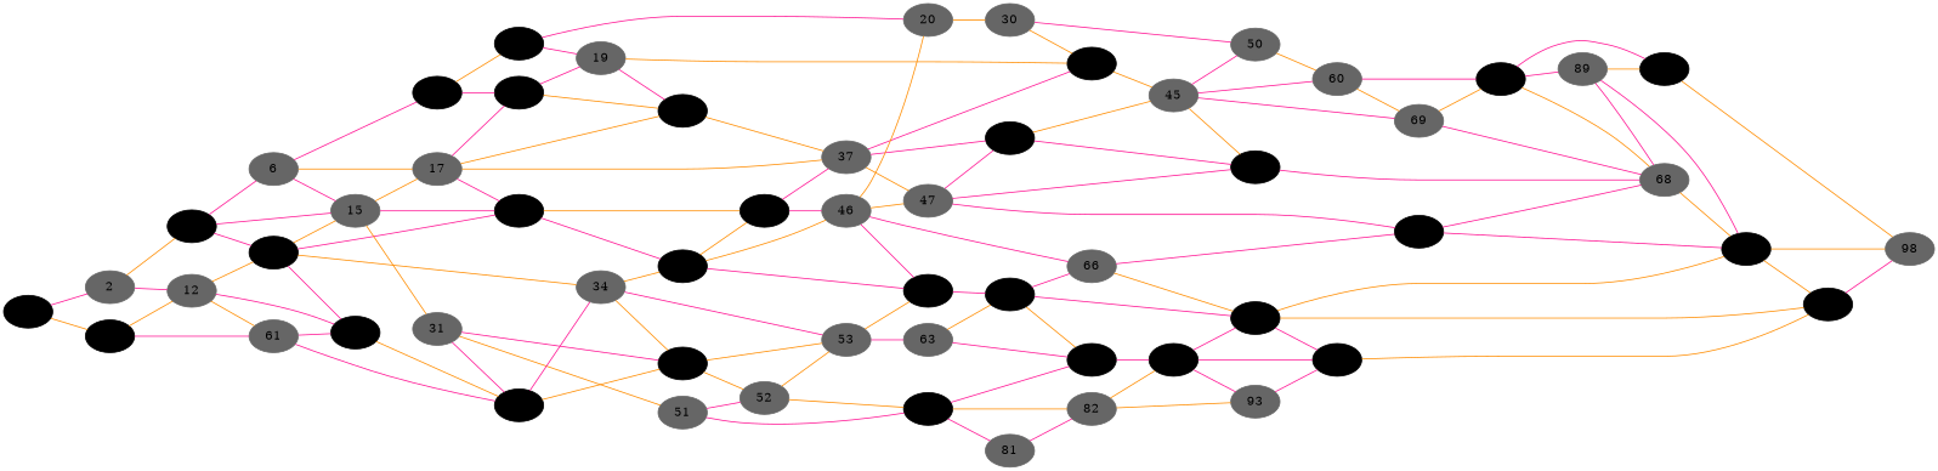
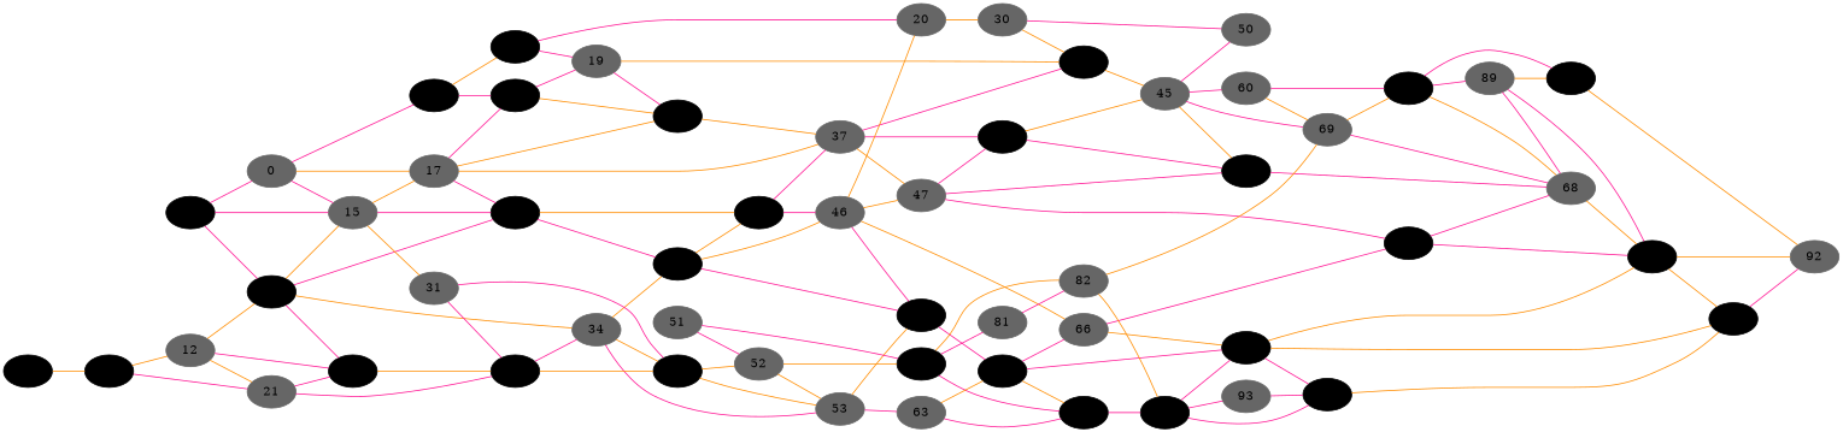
  graph {
    rankdir=LR
    node [color=gray40 style=filled]
    edge [color=deeppink]
-   2 [super="+3"]
    4 [color=black super="+5"]
    12 [super="+13"]
    1 [color=black]
    11 [color=black]
-   21 [super="+22" label=61]
-   6 [super="+7"]
+   21 [super="+22"]
+   6 [super="+7" label=0]
    14 [color=black super="+24"]
    15 [super="+16"]
    23 [color=black]
    8 [color=black]
    17 [super="+27"]
    25 [color=black super="+26"]
    34 [super="+44"]
    31 [super="+41"]
    9 [color=black super="+10"]
    18 [color=black]
    28 [color=black]
    37 [super="+38"]
    19 [super="+29"]
    20
    39 [color=black]
    30 [super="+40"]
    32 [color=black super="+33"]
    35 [color=black super="+45"]
    36 [color=black]
    42 [color=black super="+43"]
    53 [super="+54"]
    47 [super="+57"]
    48 [color=black]
    50
    n32 [label=45 super="+59"]
    51 [super="+61"]
    46 [super="+56"]
    55 [color=black]
    60 [super="+70"]
    52 [super="+62"]
    71 [color=black super="+72"]
    63 [super="+64"]
    66 [super="+76"]
    65 [color=black super="+75"]
    58 [color=black]
    67 [color=black super="+77"]
    69
    85 [color=black super="+86"]
    68 [super="+78"]
    87 [color=black super="+88"]
    79 [color=black super="+80"]
    73 [color=black super="+74"]
    81 [super="+91"]
    82 [super="+92"]
    89
    90 [color=black super="+100"]
    83 [color=black super="+84"]
    94 [color=black super="+95"]
    96 [color=black super="+97"]
-   98 [super="+99"]
+   98 [super="+99" label=92]
    93
-   2 -- 4 [color=darkorange]
-   2 -- 12 [weight=2]
    4 -- 6
    4 -- 14
    4 -- 15
    12 -- 21 [color=darkorange]
    12 -- 14 [color=darkorange]
    12 -- 23
-   1 -- 2
    1 -- 11 [color=darkorange]
    11 -- 12 [color=darkorange]
    11 -- 21
    21 -- 23
    21 -- 32
    6 -- 15
    6 -- 8
    6 -- 17 [color=darkorange]
    14 -- 15 [color=darkorange]
    14 -- 23
    14 -- 25
    14 -- 34 [color=darkorange]
    15 -- 17 [color=darkorange]
    15 -- 25 [weight=2]
    15 -- 31 [color=darkorange]
    23 -- 32 [color=darkorange]
    8 -- 9 [color=darkorange]
    8 -- 18
    17 -- 25
    17 -- 18
    17 -- 28 [color=darkorange]
    17 -- 37 [color=darkorange]
    25 -- 35
    25 -- 36 [color=darkorange]
    34 -- 35 [color=darkorange weight=2]
    34 -- 42 [color=darkorange]
    34 -- 53
    31 -- 32
    31 -- 42
-   31 -- 51 [color=darkorange]
    9 -- 19
    9 -- 20
    18 -- 28 [color=darkorange]
    18 -- 19
    28 -- 37 [color=darkorange]
    37 -- 39
    37 -- 47 [color=darkorange]
    37 -- 48
    19 -- 28
    19 -- 39 [color=darkorange]
    20 -- 30 [color=darkorange]
    39 -- n32 [color=darkorange]
    30 -- 39 [color=darkorange]
    30 -- 50
    32 -- 34
    32 -- 42 [color=darkorange weight=2]
    35 -- 36 [color=darkorange]
    35 -- 46 [color=darkorange]
    35 -- 55
    36 -- 37
    36 -- 46
    42 -- 53 [color=darkorange]
    42 -- 52 [color=darkorange]
    53 -- 55 [color=darkorange]
    53 -- 63 [weight=2]
    47 -- 48
    47 -- 58
    47 -- 67
    48 -- n32 [color=darkorange]
    48 -- 58
-   50 -- 60 [color=darkorange]
    n32 -- 50
    n32 -- 60
    n32 -- 58 [color=darkorange]
    n32 -- 69
    51 -- 52 [weight=2]
    51 -- 71
    46 -- 20 [color=darkorange]
    46 -- 47 [color=darkorange weight=2]
    46 -- 55
-   46 -- 66
+   46 -- 66 [color=darkorange]
    55 -- 65
    60 -- 69 [color=darkorange]
    60 -- 79
    52 -- 53 [color=darkorange]
    52 -- 71 [color=darkorange]
    71 -- 73
    71 -- 81
    71 -- 82 [color=darkorange]
    63 -- 65 [color=darkorange]
    63 -- 73 [weight=2]
    66 -- 67 [weight=2]
    66 -- 85 [color=darkorange]
    65 -- 66 [weight=2]
    65 -- 85
    65 -- 73 [color=darkorange]
    58 -- 68
    67 -- 68 [weight=2]
    67 -- 87
    69 -- 79 [color=darkorange]
    85 -- 87 [color=darkorange]
    85 -- 94
    85 -- 96 [color=darkorange]
    68 -- 69
    68 -- 87 [color=darkorange]
    68 -- 79 [color=darkorange]
    87 -- 89
    87 -- 96 [color=darkorange]
    87 -- 98 [color=darkorange]
    79 -- 89
    79 -- 90
    73 -- 83 [weight=2]
    81 -- 82 [weight=2]
    82 -- 83 [color=darkorange]
-   82 -- 93 [color=darkorange]
+   82 -- 69 [color=darkorange]
    89 -- 68
    89 -- 90 [color=darkorange]
    90 -- 98 [color=darkorange]
    83 -- 85
    83 -- 94
    83 -- 93
    94 -- 96 [color=darkorange]
    96 -- 98
    93 -- 94
  }
